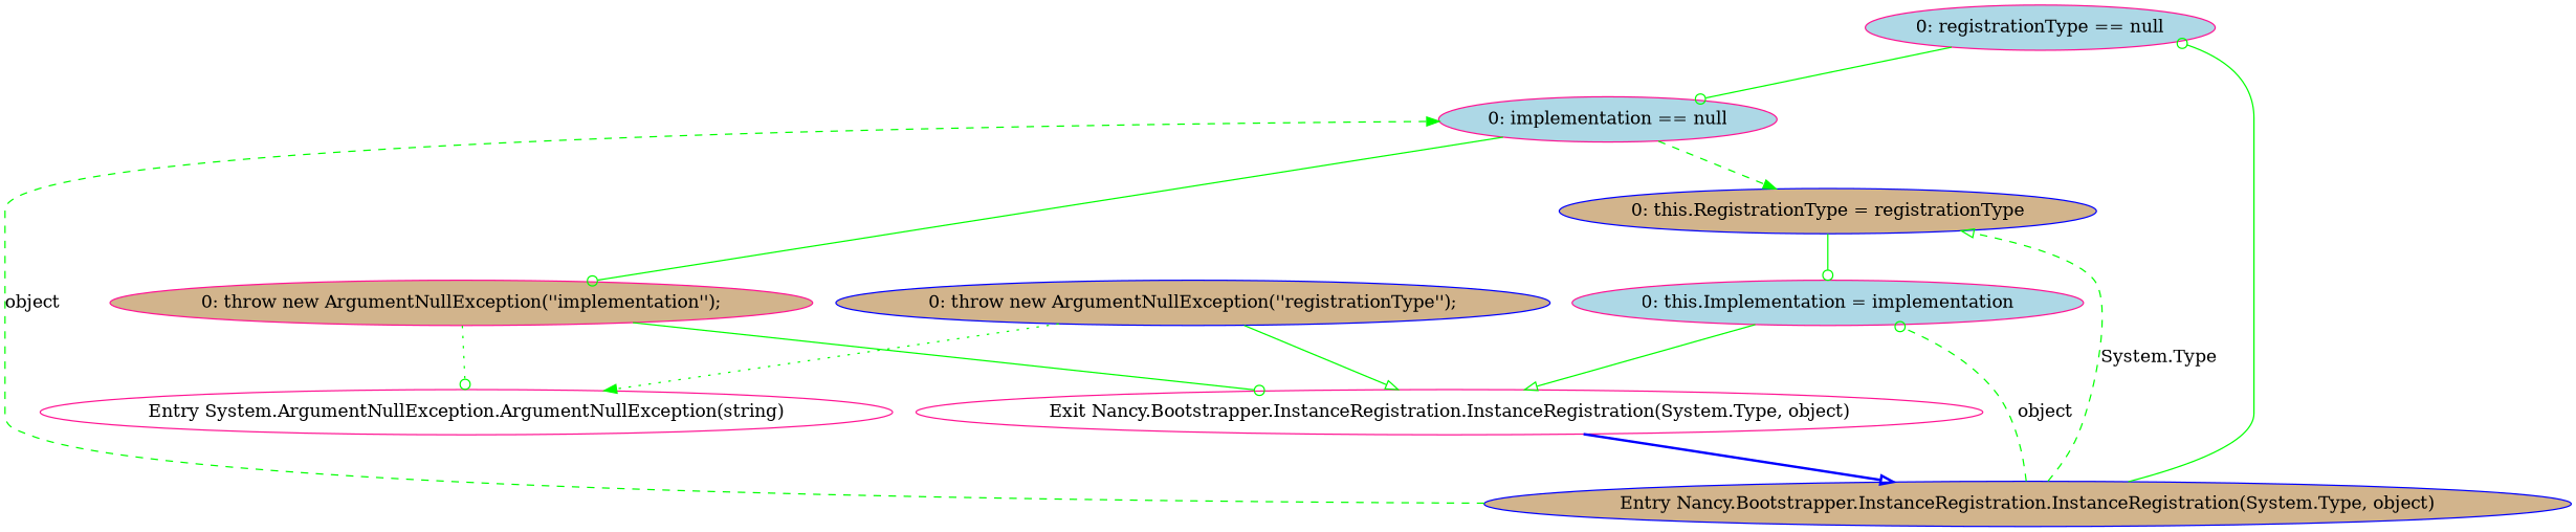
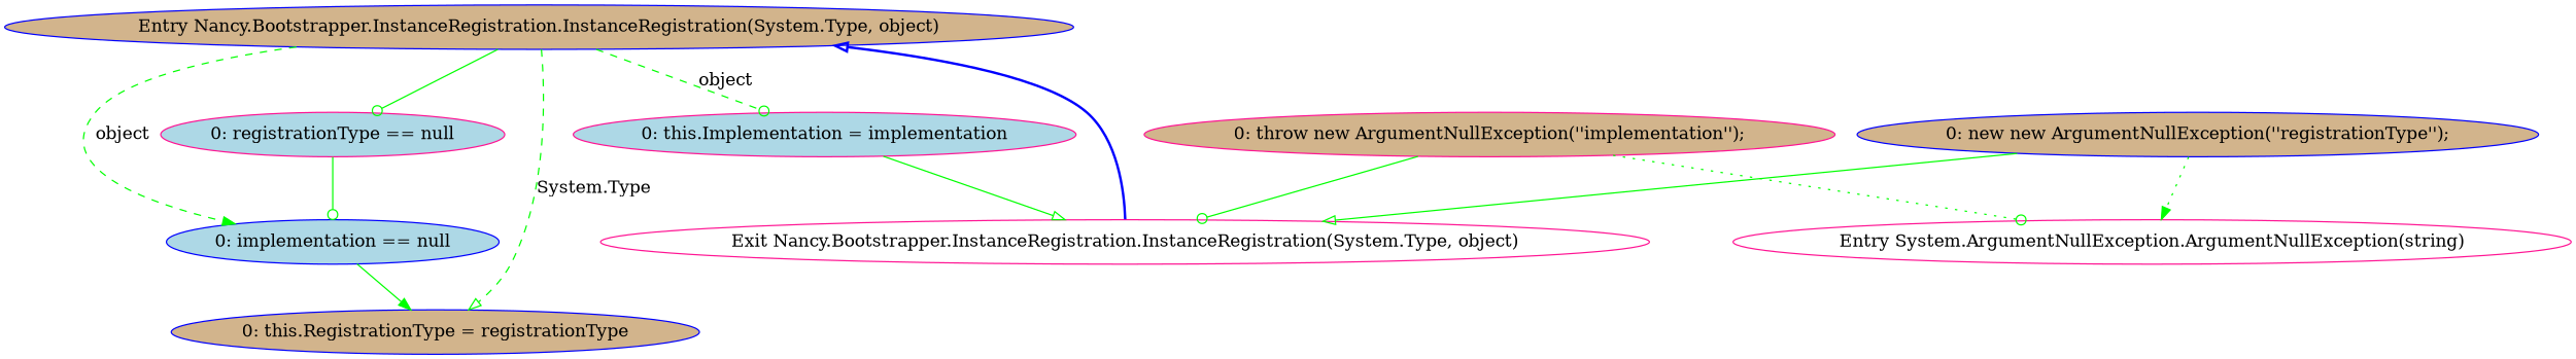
  digraph {
    node [cluster="Nancy.Bootstrapper.InstanceRegistration.InstanceRegistration(System.Type, object)" color=deeppink community=0 fillcolor=tan span="14-14" style=filled]
    edge [arrowhead=odot color=green style=solid]
    n1 [fillcolor=lightblue label="0: registrationType == null" span="16-16"]
-   n2 [fillcolor=lightblue label="0: implementation == null" span="21-21"]
-   n3 [color=blue label="0: throw new ArgumentNullException(''registrationType'');" span="18-18"]
+   n2 [color=blue fillcolor=lightblue label="0: implementation == null" span="21-21"]
+   n3 [color=blue label="0: new new ArgumentNullException(''registrationType'');" span="18-18"]
    n4 [fillcolor=white label="Exit Nancy.Bootstrapper.InstanceRegistration.InstanceRegistration(System.Type, object)" community=""]
    n5 [cluster="System.ArgumentNullException.ArgumentNullException(string)" fillcolor=white label="Entry System.ArgumentNullException.ArgumentNullException(string)" span="0-0" community=""]
    n6 [color=blue label="0: this.RegistrationType = registrationType" span="26-26"]
    n7 [label="0: throw new ArgumentNullException(''implementation'');" span="23-23"]
    n8 [color=blue label="Entry Nancy.Bootstrapper.InstanceRegistration.InstanceRegistration(System.Type, object)" community=""]
    n9 [fillcolor=lightblue label="0: this.Implementation = implementation" span="27-27"]
    n1 -> n2
-   n2 -> n6 [arrowhead=normal style=dashed]
-   n2 -> n7
+   n2 -> n6 [arrowhead=normal]
    n3 -> n4 [arrowhead=onormal]
    n3 -> n5 [arrowhead=normal style=dotted]
    n4 -> n8 [arrowhead=onormal color=blue style=bold]
-   n6 -> n9
    n7 -> n4
    n7 -> n5 [style=dotted]
    n8 -> n1
    n8 -> n2 [arrowhead=normal label=object style=dashed]
    n8 -> n6 [arrowhead=onormal label="System.Type" style=dashed]
    n8 -> n9 [label=object style=dashed]
    n9 -> n4 [arrowhead=onormal]
  }
